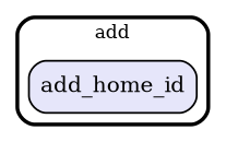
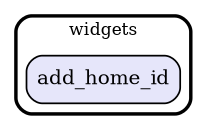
  digraph {
    fontname="DejaVu Serif"
    fontsize=13
    penwidth=2.6
    style=rounded
    n1 [fillcolor=Lavender fontname="DejaVu Serif" fontsize=15 label=add_home_id penwidth=1.3 shape=rect style="filled,rounded"]
    subgraph cluster_1 {
-     label=add
+     label=widgets
      n1
    }
  }
